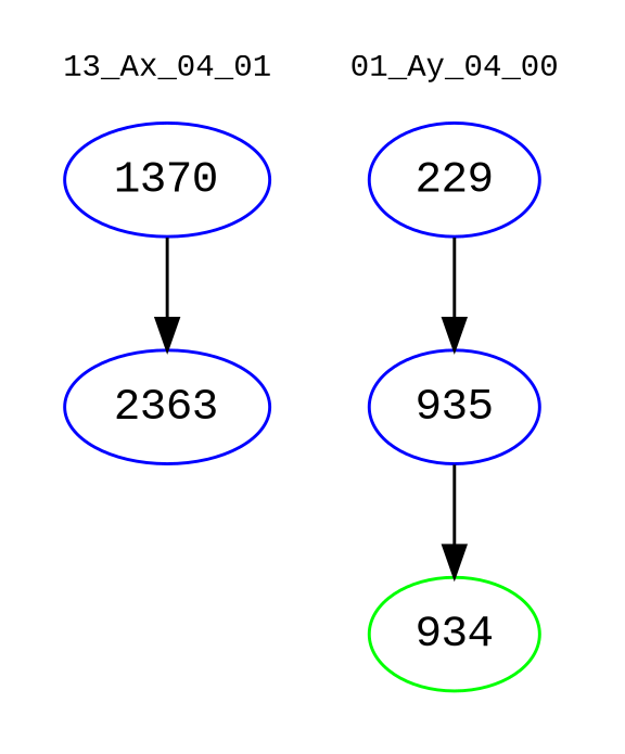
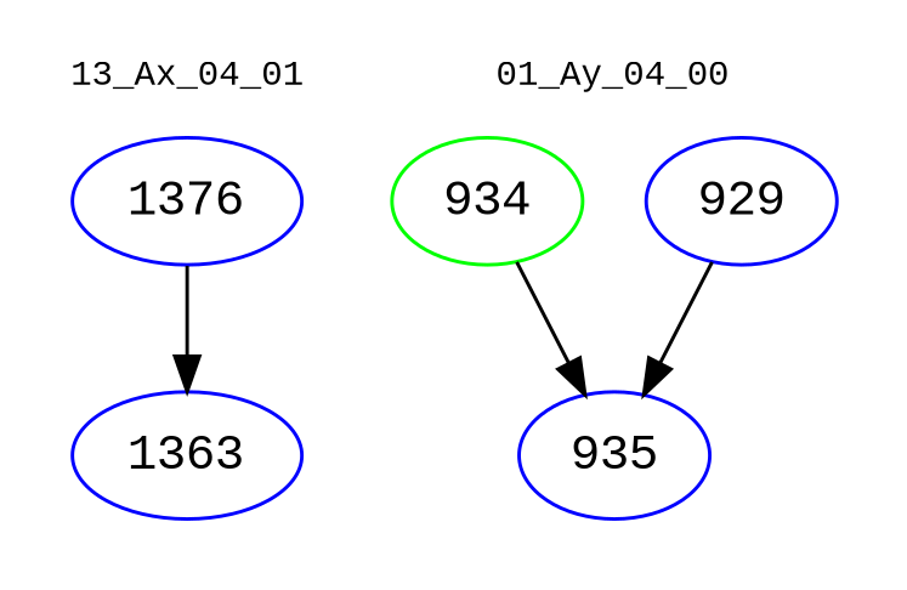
  digraph {
    fontname="Liberation Mono"
    node [color=blue fontname="Liberation Mono"]
    edge [color=black fontname="Liberation Mono"]
-   n1 [label=1370]
-   n2 [label=2363]
-   n3 [label=229]
+   n1 [label=1376]
+   n2 [label=1363]
+   n3 [label=929]
    n4 [label=935]
    n5 [color=green label=934]
    subgraph cluster_1 {
      color=white
      fontsize=10
      label="13_Ax_04_01"
      n1
      n2
    }
    subgraph cluster_2 {
      color=white
      fontsize=10
      label="01_Ay_04_00"
      n3
      n4
      n5
    }
    n1 -> n2
    n3 -> n4
-   n4 -> n5
+   n5 -> n4
  }
